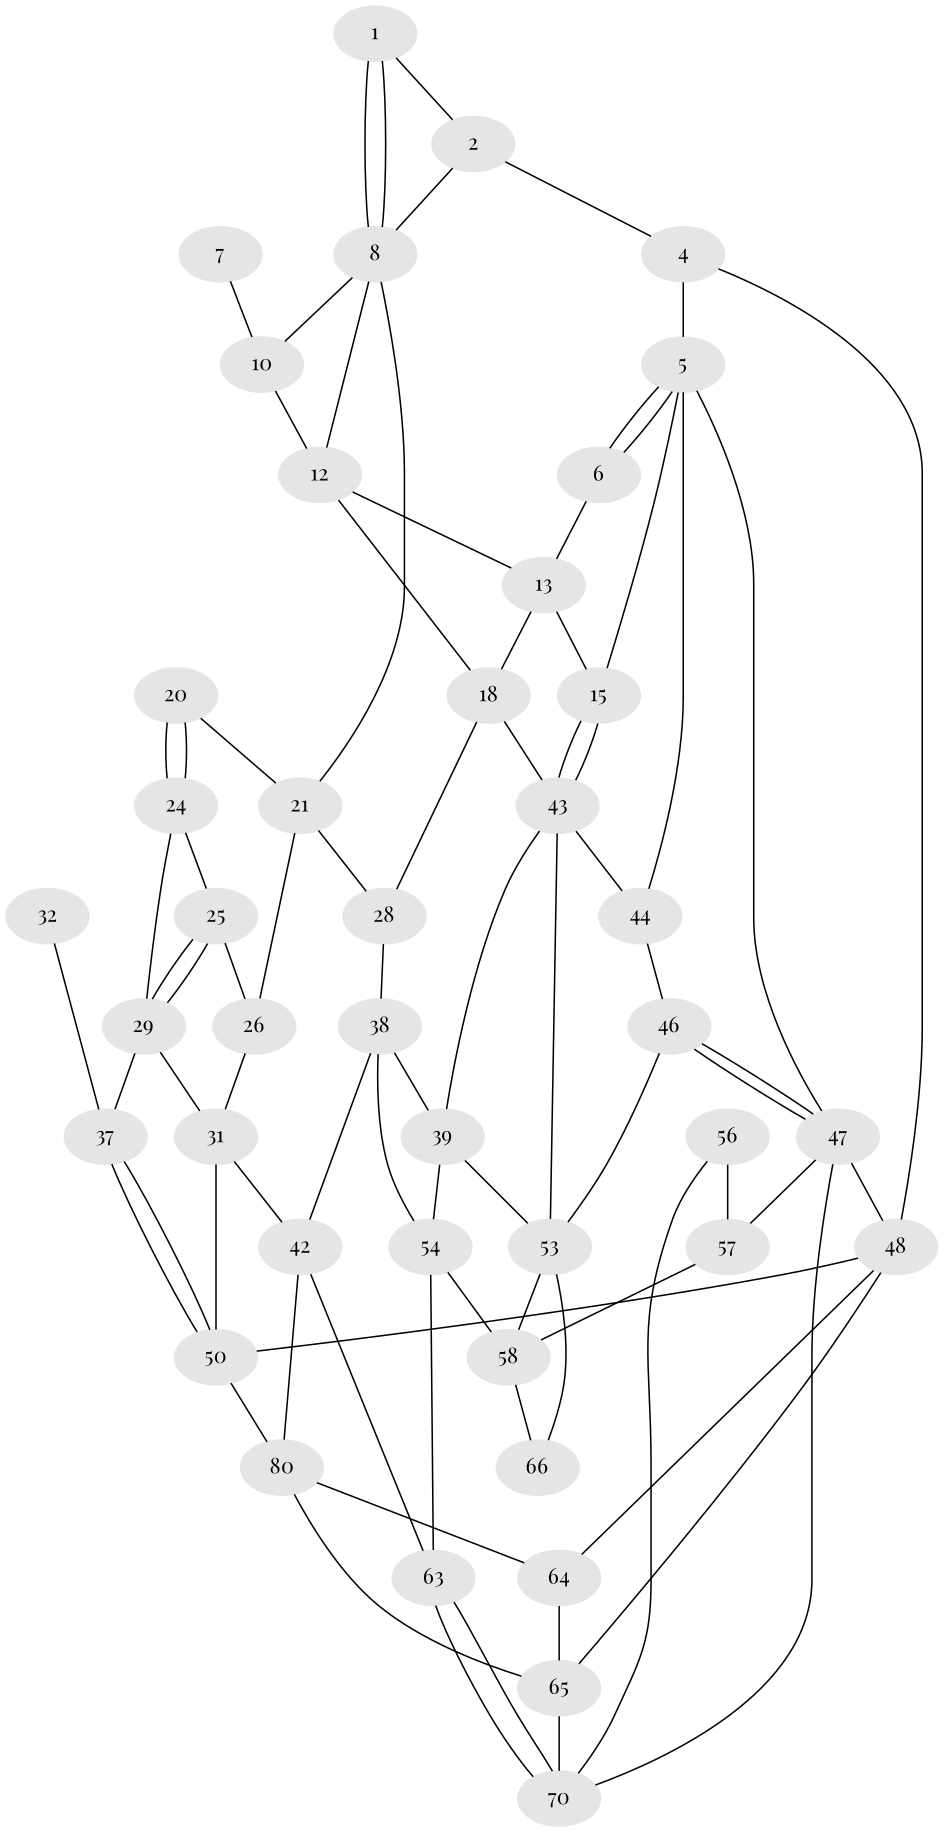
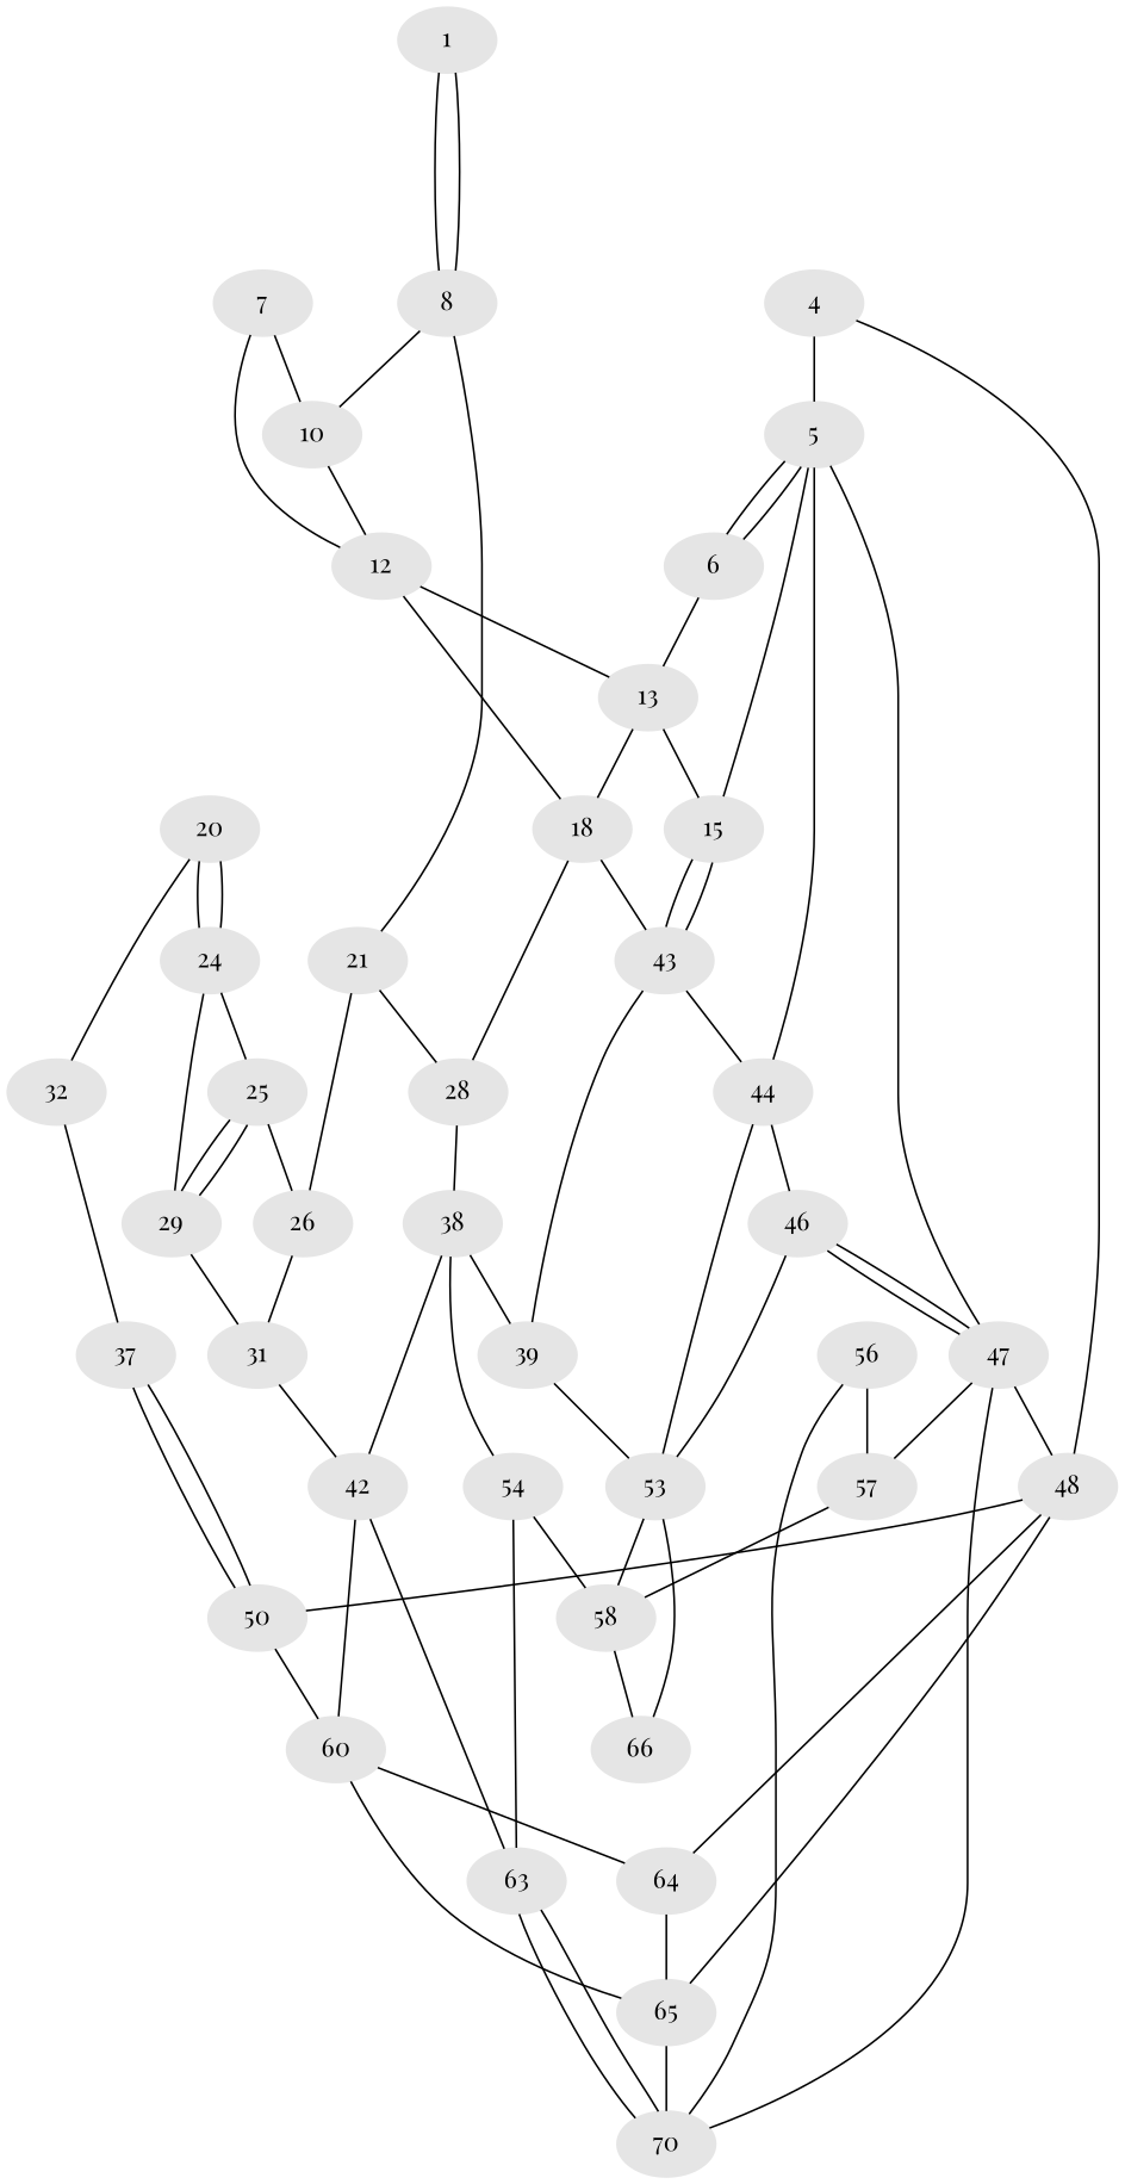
  graph {
    fontname="Playfair Display"
    node [color=gray90 fontname="Playfair Display" style=filled]
    edge [fontname="Playfair Display"]
-   2 [super="+3"]
    1
    8 [super="+9"]
    4
    10
    21 [super="+22"]
    5 [super="+16"]
    48 [super="+49"]
    20
    24 [super="+34"]
    6
    15
    44 [super="+45"]
    47 [super="+74"]
    32 [super="+36"]
    37
    50 [super="+51"]
    64
    65 [super="+69"]
    13 [super="+14"]
    n21 [label=43 super="+40"]
    53 [super="+59"]
    46
    70 [super="+73"]
    57 [super="+71"]
    7 [super="+11"]
    12 [super="+17"]
    18 [super="+19"]
    28 [super="+35"]
    26 [super="+27"]
    39 [super="+52"]
    38 [super="+43"]
    25
    29 [super="+30"]
    31 [super="+41"]
    54 [super="+55"]
    42 [super="+62"]
-   60 [super="+61" label=80]
+   60 [super="+61"]
    63
    58 [super="+67"]
    66 [super="+68"]
    56 [super="+72"]
-   2 -- 8
-   2 -- 4
-   1 -- 2
    1 -- 8
    1 -- 8
    8 -- 10
    8 -- 21
    4 -- 5
    4 -- 48
    10 -- 12
    21 -- 28
    21 -- 26
    5 -- 6
    5 -- 6
    5 -- 15
    5 -- 44
    5 -- 47
    48 -- 50
    48 -- 64
    48 -- 65
-   20 -- 21
+   20 -- 32
    20 -- 24
    20 -- 24
    24 -- 25
    24 -- 29
    6 -- 13
    15 -- n21
    15 -- n21
-   n21 -- 53
+   44 -- 53
    44 -- 46
    47 -- 48
    47 -- 70
    47 -- 57
    32 -- 37
    37 -- 50
    37 -- 50
    50 -- 60
    64 -- 65
    65 -- 70
    13 -- 15
    13 -- 18
    n21 -- 44
    n21 -- 39
    53 -- 58
    53 -- 66
    46 -- 47
    46 -- 47
    46 -- 53
    57 -- 58 [weight=2]
    7 -- 10
-   8 -- 12
+   7 -- 12
    12 -- 13
    12 -- 18
    18 -- n21
    18 -- 28
    28 -- 38
    26 -- 31
    39 -- 53
-   39 -- 54
    38 -- 39
    38 -- 54
    38 -- 42
    25 -- 26
    25 -- 29
    25 -- 29
-   29 -- 37
    29 -- 31
-   31 -- 50
    31 -- 42
    54 -- 63
    54 -- 58
    42 -- 60
    42 -- 63
    60 -- 64
    60 -- 65
    63 -- 70
    63 -- 70
    58 -- 66
    56 -- 70
    56 -- 57 [weight=2]
  }
